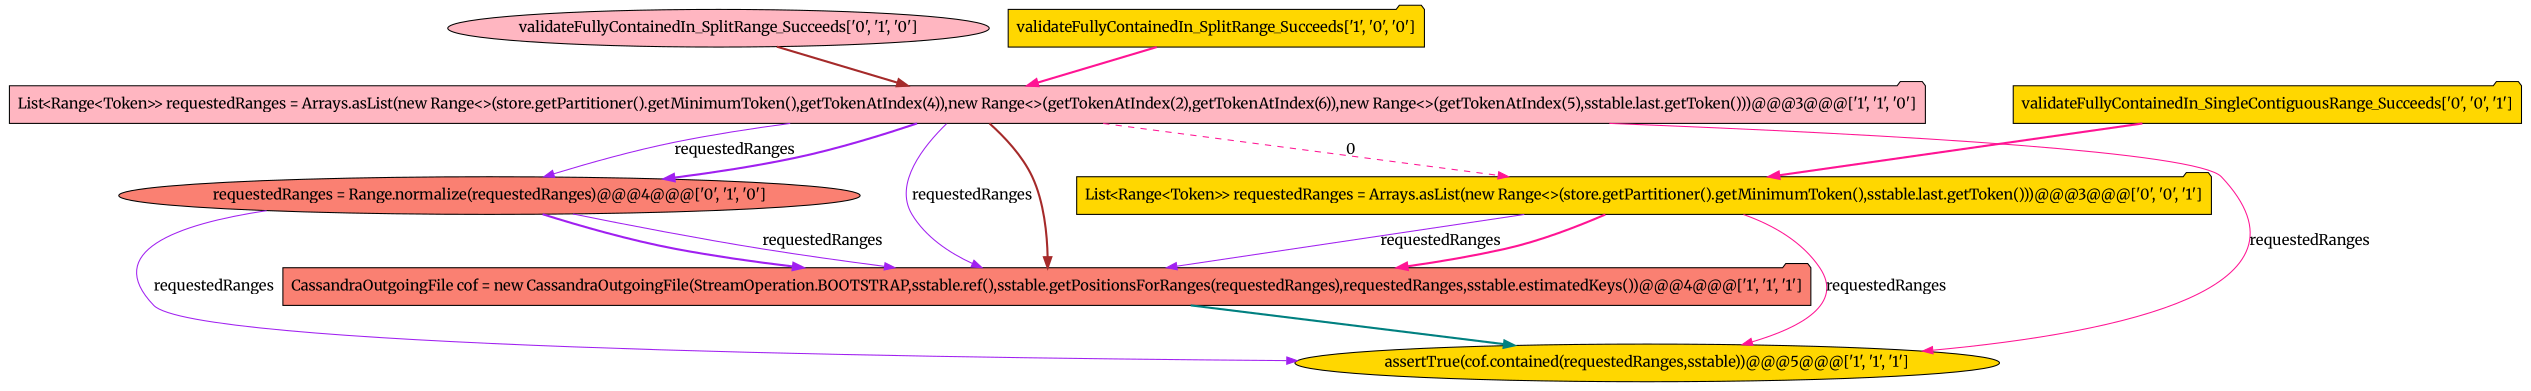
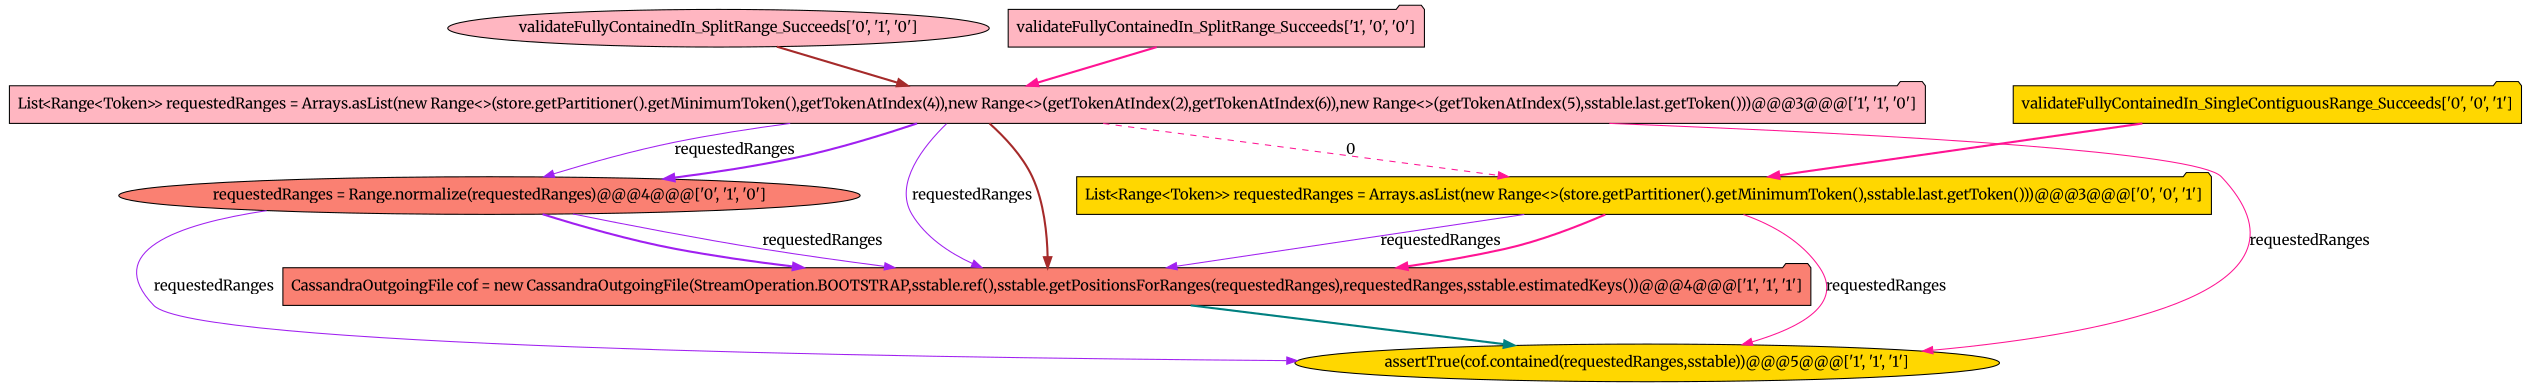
  digraph {
    fontname=Merriweather
    node [fillcolor=gold shape=folder style=filled fontname=Merriweather]
    edge [style=bold color=purple fontname=Merriweather]
    n1 [label="validateFullyContainedIn_SingleContiguousRange_Succeeds['0', '0', '1']"]
    n2 [label="List<Range<Token>> requestedRanges = Arrays.asList(new Range<>(store.getPartitioner().getMinimumToken(),sstable.last.getToken()))@@@3@@@['0', '0', '1']"]
    n3 [fillcolor=lightpink label="List<Range<Token>> requestedRanges = Arrays.asList(new Range<>(store.getPartitioner().getMinimumToken(),getTokenAtIndex(4)),new Range<>(getTokenAtIndex(2),getTokenAtIndex(6)),new Range<>(getTokenAtIndex(5),sstable.last.getToken()))@@@3@@@['1', '1', '0']"]
    n4 [label="assertTrue(cof.contained(requestedRanges,sstable))@@@5@@@['1', '1', '1']" shape=ellipse]
    n5 [fillcolor=salmon label="CassandraOutgoingFile cof = new CassandraOutgoingFile(StreamOperation.BOOTSTRAP,sstable.ref(),sstable.getPositionsForRanges(requestedRanges),requestedRanges,sstable.estimatedKeys())@@@4@@@['1', '1', '1']"]
    n6 [fillcolor=salmon label="requestedRanges = Range.normalize(requestedRanges)@@@4@@@['0', '1', '0']" shape=ellipse]
    n7 [fillcolor=lightpink label="validateFullyContainedIn_SplitRange_Succeeds['0', '1', '0']" shape=ellipse]
-   n8 [label="validateFullyContainedIn_SplitRange_Succeeds['1', '0', '0']"]
+   n8 [fillcolor=lightpink label="validateFullyContainedIn_SplitRange_Succeeds['1', '0', '0']"]
    n1 -> n2 [color=deeppink]
    n2 -> n4 [label=requestedRanges style=solid color=deeppink]
    n2 -> n5 [label=requestedRanges style=solid]
    n2 -> n5 [color=deeppink]
    n3 -> n2 [label=0 style=dashed color=deeppink]
    n3 -> n4 [label=requestedRanges style=solid color=deeppink]
    n3 -> n5 [label=requestedRanges style=solid]
    n3 -> n5 [color=brown]
    n3 -> n6 [label=requestedRanges style=solid]
    n3 -> n6
    n5 -> n4 [color=teal]
    n6 -> n4 [label=requestedRanges style=solid]
    n6 -> n5 [label=requestedRanges style=solid]
    n6 -> n5
    n7 -> n3 [color=brown]
    n8 -> n3 [color=deeppink]
  }
